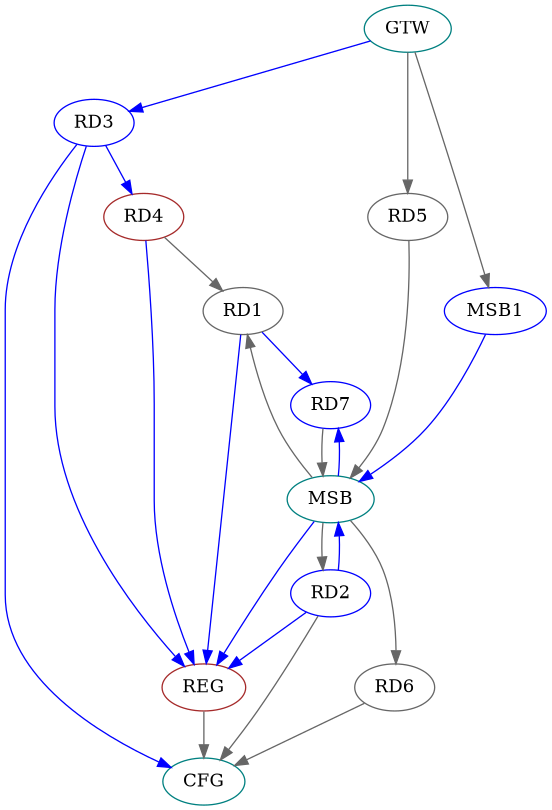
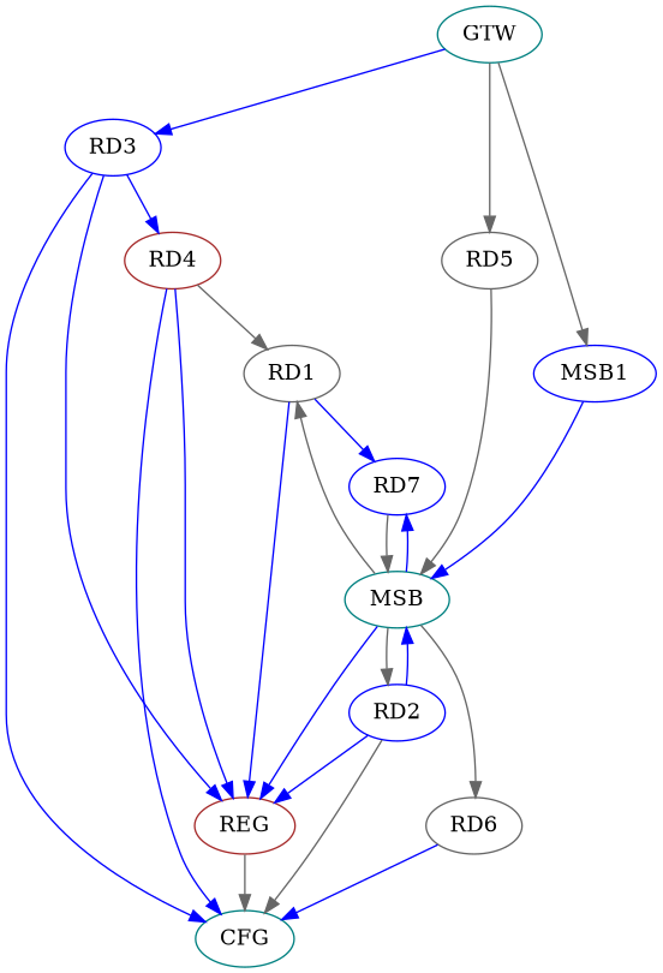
  strict digraph {
    node [color=blue]
    edge [color=blue]
    n1 [color=gray40 label=RD1]
    n2 [label=RD7]
    n3 [color=brown label=REG]
    n4 [color=teal label=MSB]
    n5 [color=teal label=CFG]
    n6 [label=RD2]
    n7 [color=gray40 label=RD6]
    n8 [label=RD3]
    n9 [color=brown label=RD4]
    n10 [color=gray40 label=RD5]
    n11 [label=MSB1]
    n12 [color=teal label=GTW]
    n1 -> n2
    n1 -> n3
    n2 -> n4 [color=gray40]
    n3 -> n5 [color=gray40]
    n4 -> n1 [color=gray40]
    n4 -> n2
    n4 -> n3
    n4 -> n6 [color=gray40]
    n4 -> n7 [color=gray40]
    n6 -> n3
    n6 -> n4
    n6 -> n5 [color=gray40]
-   n7 -> n5 [color=gray40]
+   n7 -> n5
    n8 -> n3
    n8 -> n5
    n8 -> n9
    n9 -> n1 [color=gray40]
    n9 -> n3
+   n9 -> n5
    n10 -> n4 [color=gray40]
    n11 -> n4
    n12 -> n8
    n12 -> n10 [color=gray40]
    n12 -> n11 [color=gray40]
  }
